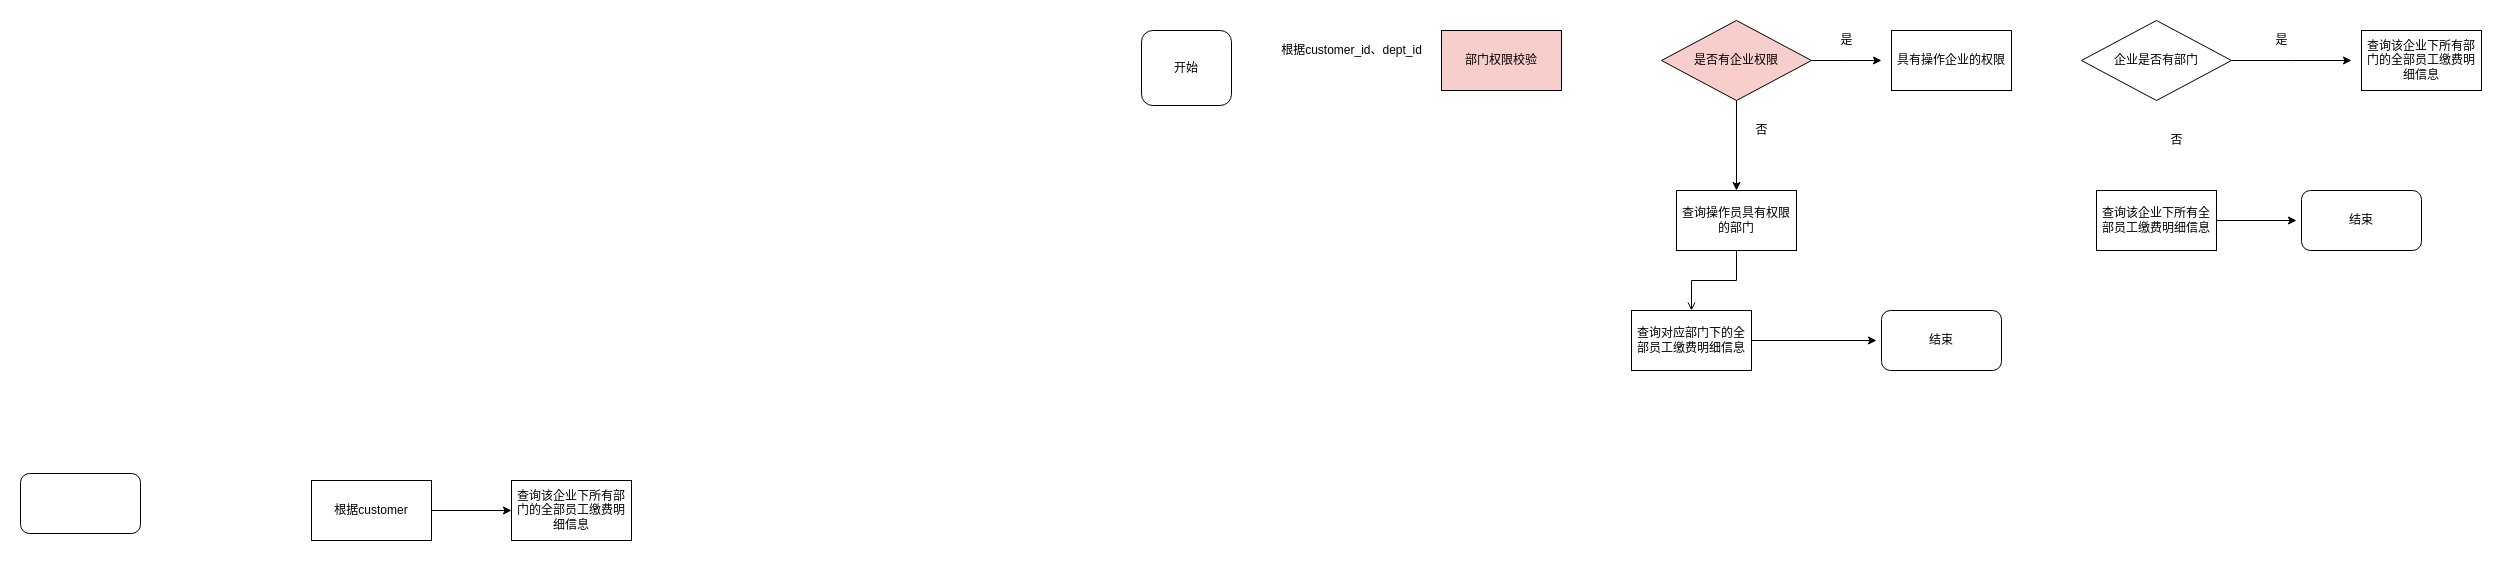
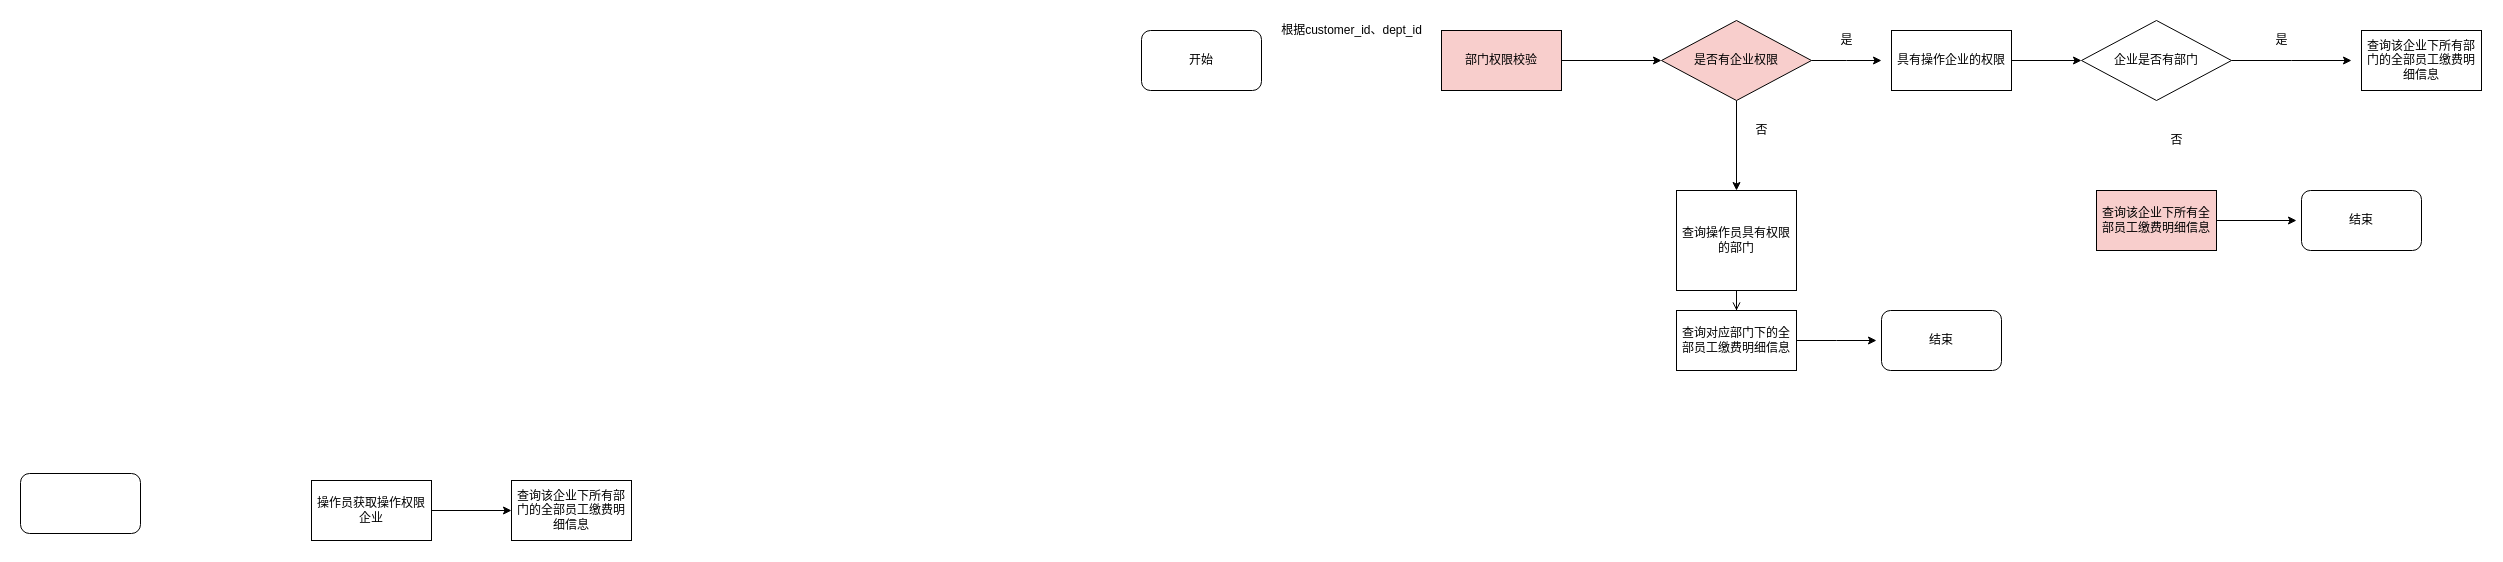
  <mxCell id="0" />
  <mxCell id="1" parent="0" />
- <mxCell id="2" value="开始" style="rounded=1;whiteSpace=wrap;html=1;" vertex="1" parent="1"><mxGeometry x="1141" y="30" width="90" height="75" as="geometry" /></mxCell>
+ <mxCell id="2" value="开始" style="rounded=1;whiteSpace=wrap;html=1;" vertex="1" parent="1"><mxGeometry x="1141" y="30" width="120" height="60" as="geometry" /></mxCell>
+ <mxCell id="3" value="" style="edgeStyle=orthogonalEdgeStyle;rounded=0;orthogonalLoop=1;jettySize=auto;html=1;" edge="1" parent="1" source="4" target="7"><mxGeometry relative="1" as="geometry" /></mxCell>
  <mxCell id="4" value="部门权限校验" style="rounded=0;whiteSpace=wrap;html=1;fillColor=#f8cecc;" vertex="1" parent="1"><mxGeometry x="1441" y="30" width="120" height="60" as="geometry" /></mxCell>
  <mxCell id="5" value="" style="edgeStyle=orthogonalEdgeStyle;rounded=0;orthogonalLoop=1;jettySize=auto;html=1;" edge="1" parent="1" source="7" target="11"><mxGeometry relative="1" as="geometry" /></mxCell>
  <mxCell id="6" style="edgeStyle=orthogonalEdgeStyle;rounded=0;orthogonalLoop=1;jettySize=auto;html=1;" edge="1" parent="1" source="7"><mxGeometry relative="1" as="geometry"><mxPoint x="1881" y="60" as="targetPoint" /></mxGeometry></mxCell>
  <mxCell id="7" value="是否有企业权限" style="rhombus;whiteSpace=wrap;html=1;rounded=0;fillColor=#f8cecc;" vertex="1" parent="1"><mxGeometry x="1661" y="20" width="150" height="80" as="geometry" /></mxCell>
  <mxCell id="8" value="" style="edgeStyle=orthogonalEdgeStyle;rounded=0;orthogonalLoop=1;jettySize=auto;html=1;" edge="1" parent="1"><mxGeometry relative="1" as="geometry"><mxPoint x="2216" y="220" as="sourcePoint" /><mxPoint x="2296" y="220" as="targetPoint" /></mxGeometry></mxCell>
  <mxCell id="9" value="查询该企业下所有部门的全部员工缴费明细信息" style="whiteSpace=wrap;html=1;rounded=0;" vertex="1" parent="1"><mxGeometry x="2361" y="30" width="120" height="60" as="geometry" /></mxCell>
  <mxCell id="10" value="" style="edgeStyle=orthogonalEdgeStyle;rounded=0;orthogonalLoop=1;jettySize=auto;html=1;endArrow=open;" edge="1" parent="1" source="11" target="16"><mxGeometry relative="1" as="geometry" /></mxCell>
- <mxCell id="11" value="查询操作员具有权限的部门" style="whiteSpace=wrap;html=1;rounded=0;" vertex="1" parent="1"><mxGeometry x="1676" y="190" width="120" height="60" as="geometry" /></mxCell>
+ <mxCell id="11" value="查询操作员具有权限的部门" style="whiteSpace=wrap;html=1;rounded=0;" vertex="1" parent="1"><mxGeometry x="1676" y="190" width="120" height="100" as="geometry" /></mxCell>
  <mxCell id="12" value="否" style="text;html=1;align=center;verticalAlign=middle;resizable=0;points=[];autosize=1;strokeColor=none;fillColor=none;" vertex="1" parent="1"><mxGeometry x="1746" y="120" width="30" height="20" as="geometry" /></mxCell>
  <mxCell id="13" value="是" style="text;html=1;align=center;verticalAlign=middle;resizable=0;points=[];autosize=1;strokeColor=none;fillColor=none;" vertex="1" parent="1"><mxGeometry x="1831" y="30" width="30" height="20" as="geometry" /></mxCell>
  <mxCell id="14" value="结束" style="rounded=1;whiteSpace=wrap;html=1;" vertex="1" parent="1"><mxGeometry x="2301" y="190" width="120" height="60" as="geometry" /></mxCell>
  <mxCell id="15" value="" style="edgeStyle=orthogonalEdgeStyle;rounded=0;orthogonalLoop=1;jettySize=auto;html=1;" edge="1" parent="1" source="16"><mxGeometry relative="1" as="geometry"><mxPoint x="1876" y="340" as="targetPoint" /></mxGeometry></mxCell>
- <mxCell id="16" value="查询对应部门下的全部员工缴费明细信息" style="whiteSpace=wrap;html=1;rounded=0;" vertex="1" parent="1"><mxGeometry x="1631" y="310" width="120" height="60" as="geometry" /></mxCell>
+ <mxCell id="16" value="查询对应部门下的全部员工缴费明细信息" style="whiteSpace=wrap;html=1;rounded=0;" vertex="1" parent="1"><mxGeometry x="1676" y="310" width="120" height="60" as="geometry" /></mxCell>
  <mxCell id="17" value="结束" style="rounded=1;whiteSpace=wrap;html=1;" vertex="1" parent="1"><mxGeometry x="1881" y="310" width="120" height="60" as="geometry" /></mxCell>
+ <mxCell id="18" style="edgeStyle=orthogonalEdgeStyle;rounded=0;orthogonalLoop=1;jettySize=auto;html=1;entryX=0;entryY=0.5;entryDx=0;entryDy=0;" edge="1" parent="1" source="19" target="21"><mxGeometry relative="1" as="geometry" /></mxCell>
  <mxCell id="19" value="具有操作企业的权限" style="whiteSpace=wrap;html=1;rounded=0;" vertex="1" parent="1"><mxGeometry x="1891" y="30" width="120" height="60" as="geometry" /></mxCell>
  <mxCell id="20" style="edgeStyle=orthogonalEdgeStyle;rounded=0;orthogonalLoop=1;jettySize=auto;html=1;" edge="1" parent="1" source="21"><mxGeometry relative="1" as="geometry"><mxPoint x="2351" y="60" as="targetPoint" /></mxGeometry></mxCell>
  <mxCell id="21" value="企业是否有部门" style="rhombus;whiteSpace=wrap;html=1;rounded=0;" vertex="1" parent="1"><mxGeometry x="2081" y="20" width="150" height="80" as="geometry" /></mxCell>
  <mxCell id="22" value="是" style="text;html=1;align=center;verticalAlign=middle;resizable=0;points=[];autosize=1;strokeColor=none;fillColor=none;" vertex="1" parent="1"><mxGeometry x="2266" y="30" width="30" height="20" as="geometry" /></mxCell>
- <mxCell id="23" value="&lt;span&gt;查询该企业下所有全部员工缴费明细信息&lt;/span&gt;" style="whiteSpace=wrap;html=1;rounded=0;" vertex="1" parent="1"><mxGeometry x="2096" y="190" width="120" height="60" as="geometry" /></mxCell>
+ <mxCell id="23" value="&lt;span&gt;查询该企业下所有全部员工缴费明细信息&lt;/span&gt;" style="whiteSpace=wrap;html=1;rounded=0;fillColor=#f8cecc;" vertex="1" parent="1"><mxGeometry x="2096" y="190" width="120" height="60" as="geometry" /></mxCell>
  <mxCell id="24" value="否" style="text;html=1;align=center;verticalAlign=middle;resizable=0;points=[];autosize=1;strokeColor=none;fillColor=none;" vertex="1" parent="1"><mxGeometry x="2161" y="130" width="30" height="20" as="geometry" /></mxCell>
- <mxCell id="25" value="根据customer_id、dept_id" style="text;html=1;align=center;verticalAlign=middle;resizable=0;points=[];autosize=1;strokeColor=none;fillColor=none;" vertex="1" parent="1"><mxGeometry x="1271" y="40" width="160" height="20" as="geometry" /></mxCell>
+ <mxCell id="25" value="根据customer_id、dept_id" style="text;html=1;align=center;verticalAlign=middle;resizable=0;points=[];autosize=1;strokeColor=none;fillColor=none;" vertex="1" parent="1"><mxGeometry x="1271" y="20" width="160" height="20" as="geometry" /></mxCell>
  <mxCell id="26" value="" style="rounded=1;whiteSpace=wrap;html=1;" vertex="1" parent="1"><mxGeometry x="20" y="473" width="120" height="60" as="geometry" /></mxCell>
  <mxCell id="27" value="" style="edgeStyle=orthogonalEdgeStyle;rounded=0;orthogonalLoop=1;jettySize=auto;html=1;" edge="1" parent="1" source="28" target="29"><mxGeometry relative="1" as="geometry" /></mxCell>
- <mxCell id="28" value="根据customer" style="rounded=0;whiteSpace=wrap;html=1;" vertex="1" parent="1"><mxGeometry x="311" y="480" width="120" height="60" as="geometry" /></mxCell>
+ <mxCell id="28" value="操作员获取操作权限企业" style="rounded=0;whiteSpace=wrap;html=1;" vertex="1" parent="1"><mxGeometry x="311" y="480" width="120" height="60" as="geometry" /></mxCell>
  <mxCell id="29" value="&lt;span&gt;查询该企业下所有部门的全部员工缴费明细信息&lt;/span&gt;" style="whiteSpace=wrap;html=1;rounded=0;" vertex="1" parent="1"><mxGeometry x="511" y="480" width="120" height="60" as="geometry" /></mxCell>
